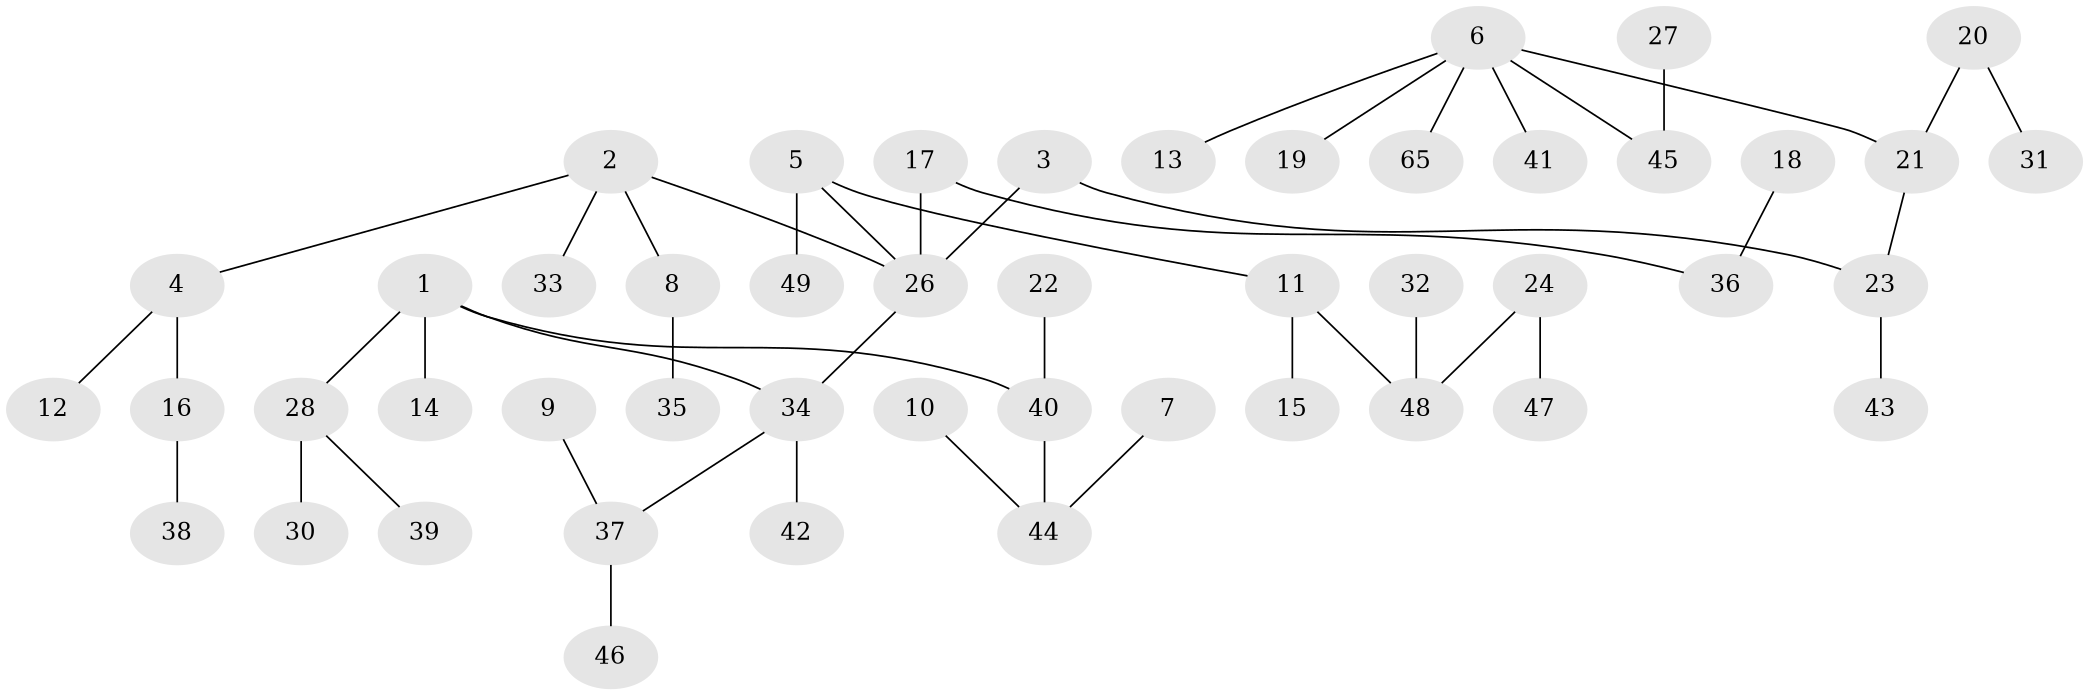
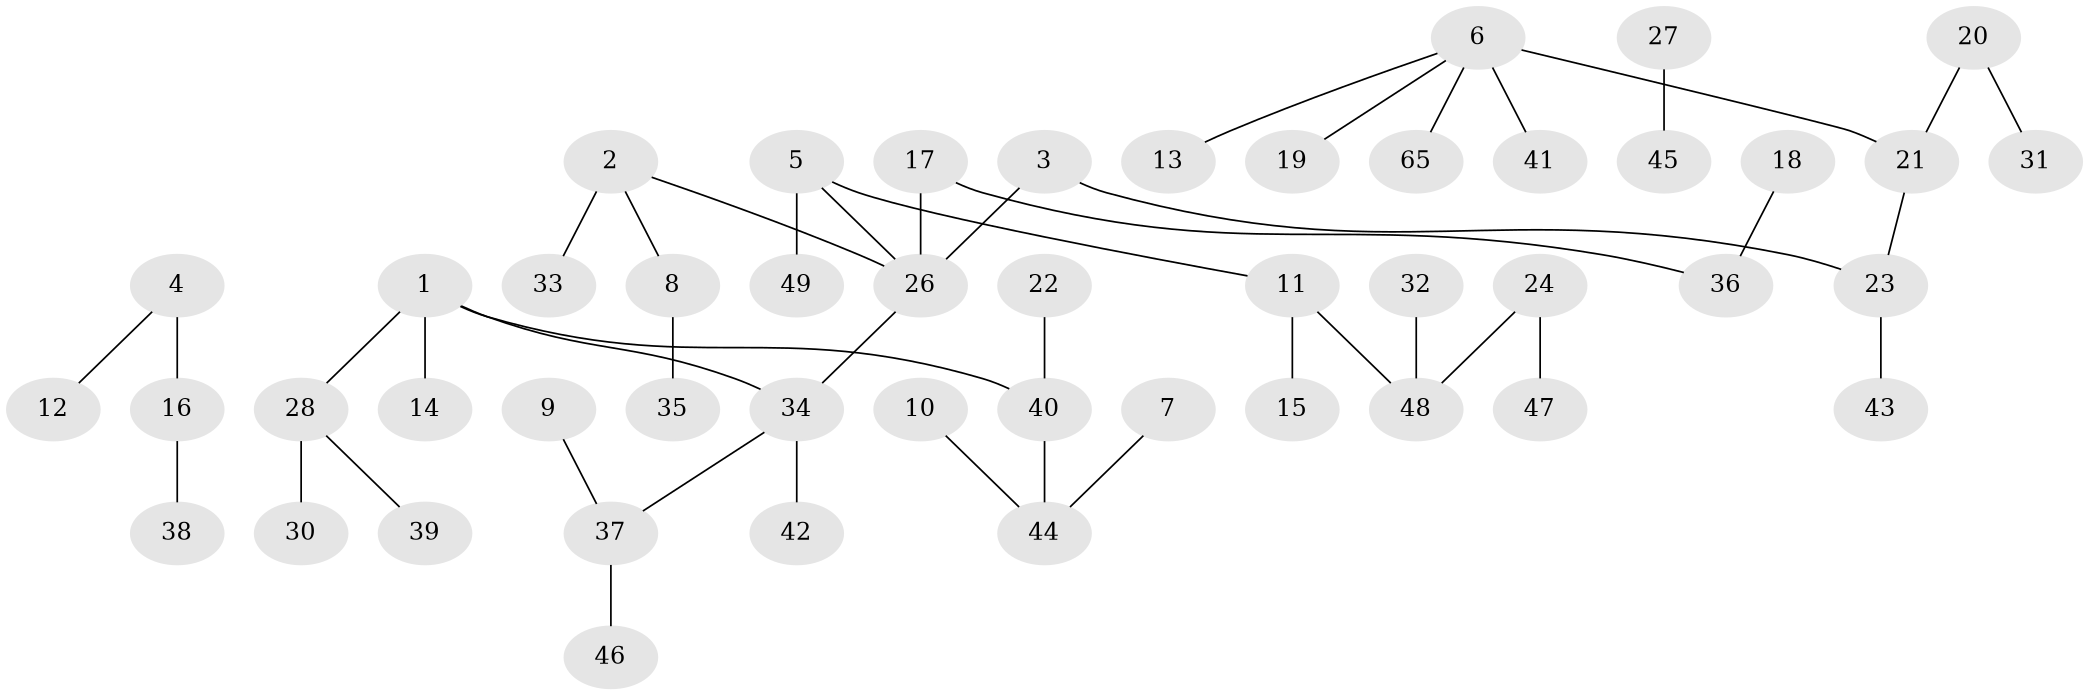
  graph {
    node [color=gray90 style=filled]
    edge [weight=1.0]
    1
    14
    28
    34
    40
    30
    39
    37
    42
    44
    2
    4
    8
    26
    33
    16
    12
    35
    3
    23
    43
    38
    5
    11
    49
    15
    48
    6
    13
    19
    21
    n32 [label=65]
    41
    45
    7
    9
    46
    10
    17
    36
    18
    20
    31
    22
    24
    47
    27
    32
    1 -- 14
    1 -- 28
    1 -- 34
    1 -- 40
    28 -- 30
    28 -- 39
    34 -- 37
    34 -- 42
    40 -- 44
    37 -- 46
-   2 -- 4
    2 -- 8
    2 -- 26
    2 -- 33
    4 -- 16
    4 -- 12
    8 -- 35
    26 -- 34
    16 -- 38
    3 -- 26
    3 -- 23
    23 -- 43
    5 -- 26
    5 -- 11
    5 -- 49
    11 -- 15
    11 -- 48
    6 -- 13
    6 -- 19
    6 -- 21
    6 -- n32
    6 -- 41
-   6 -- 45
    21 -- 23
    7 -- 44
    9 -- 37
    10 -- 44
    17 -- 26
    17 -- 36
    18 -- 36
    20 -- 21
    20 -- 31
    22 -- 40
    24 -- 48
    24 -- 47
    27 -- 45
    32 -- 48
  }
